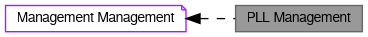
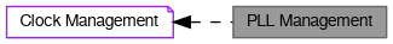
  digraph {
    rankdir=LR
    node [fontname=FreeSans fontsize=10 style=filled]
-   n1 [color=purple fillcolor=white height=0.2 label="Management Management" shape=note width=0.4]
+   n1 [color=purple fillcolor=white height=0.2 label="Clock Management" shape=note width=0.4]
    n2 [color=gray40 fillcolor=grey60 fontcolor=black height=0.2 label="PLL Management" shape=box width=0.4]
    n1 -> n2 [dir=back fontname=FreeSans fontsize=10 labelfontname=FreeSans labelfontsize=10 shape=plaintext style=dashed]
  }
